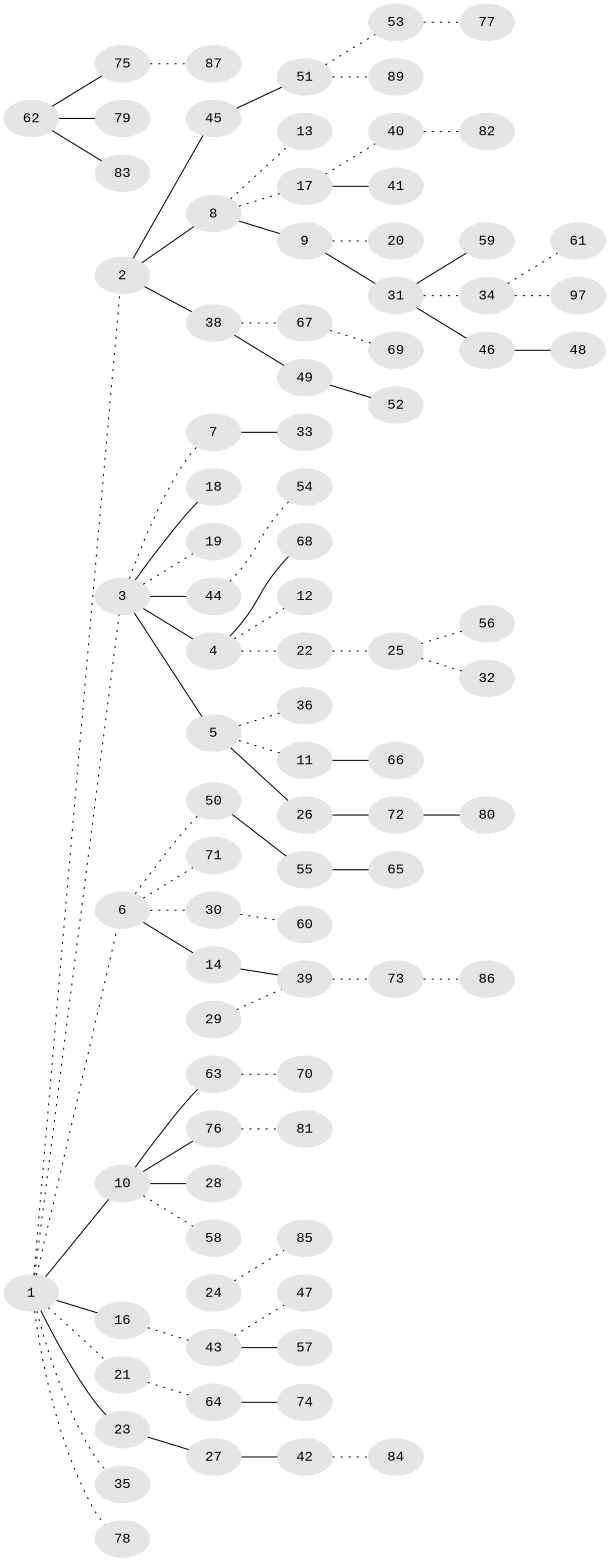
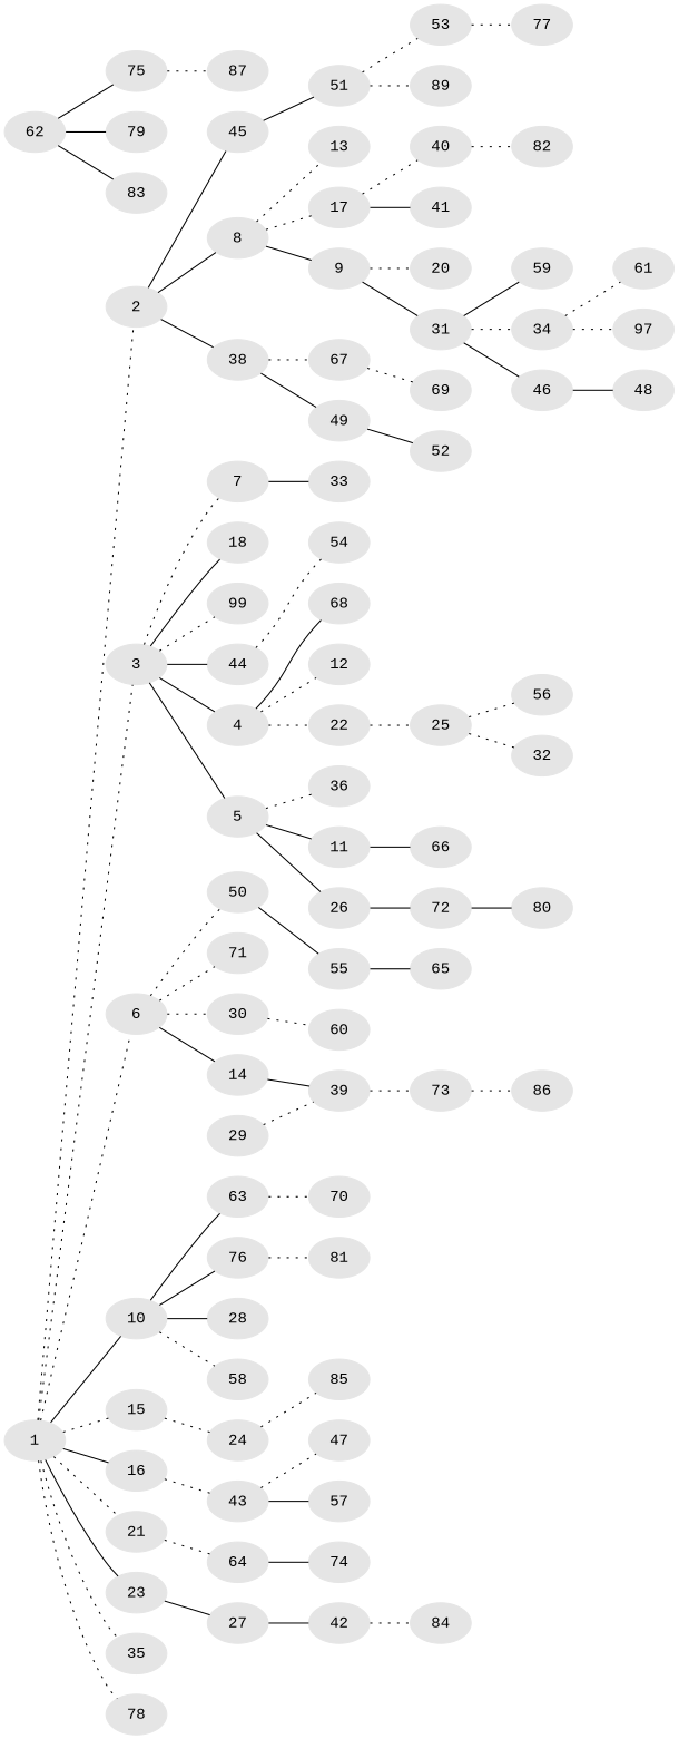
  graph {
    fontname="Liberation Mono"
    rankdir=LR
    node [color=gray90 fontname="Liberation Mono" style=filled]
    edge [fontname="Liberation Mono" style=dotted]
    1
    2
    3
    6
    10
+   15
    16
    21
    23
    35
    78
    8
    38
    45
    4
    5
    7
    18
-   19
+   19 [label=99]
    44
    14
    30
    50
    71
    28
    58
    63
    76
    24
    43
    64
    27
    9
    13
    17
    49
    67
    51
    12
    22
    68
    11
    26
    36
    33
    54
    25
    66
    72
    39
    60
    55
    20
    31
    40
    41
    34
    46
    59
    70
    81
    29
    85
    47
    57
    82
    74
    32
    56
    42
    80
    84
    73
    n74 [label=97]
    61
    48
    52
    69
    86
    53
    89
    65
    77
    62
    75
    79
    83
    87
    1 -- 2
    1 -- 3
    1 -- 6
    1 -- 10 [style=solid]
+   1 -- 15
    1 -- 16 [style=solid]
    1 -- 21
    1 -- 23 [style=solid]
    1 -- 35
    1 -- 78
    2 -- 8 [style=solid]
    2 -- 38 [style=solid]
    2 -- 45 [style=solid]
    3 -- 4 [style=solid]
    3 -- 5 [style=solid]
    3 -- 7
    3 -- 18 [style=solid]
    3 -- 19
    3 -- 44 [style=solid]
    6 -- 14 [style=solid]
    6 -- 30
    6 -- 50
    6 -- 71
    10 -- 28 [style=solid]
    10 -- 58
    10 -- 63 [style=solid]
    10 -- 76 [style=solid]
+   15 -- 24
    16 -- 43
    21 -- 64
    23 -- 27 [style=solid]
    8 -- 9 [style=solid]
    8 -- 13
    8 -- 17
    38 -- 49 [style=solid]
    38 -- 67
    45 -- 51 [style=solid]
    4 -- 12
    4 -- 22
    4 -- 68 [style=solid]
-   5 -- 11
+   5 -- 11 [style=solid]
    5 -- 26 [style=solid]
    5 -- 36
    7 -- 33 [style=solid]
    44 -- 54
    14 -- 39 [style=solid]
    30 -- 60
    50 -- 55 [style=solid]
    63 -- 70
    76 -- 81
    24 -- 85
    43 -- 47
    43 -- 57 [style=solid]
    64 -- 74 [style=solid]
    27 -- 42 [style=solid]
    9 -- 20
    9 -- 31 [style=solid]
    17 -- 40
    17 -- 41 [style=solid]
    49 -- 52 [style=solid]
    67 -- 69
    51 -- 53
    51 -- 89
    22 -- 25
    11 -- 66 [style=solid]
    26 -- 72 [style=solid]
    25 -- 32
    25 -- 56
    72 -- 80 [style=solid]
    39 -- 73
    55 -- 65 [style=solid]
    31 -- 34
    31 -- 46 [style=solid]
    31 -- 59 [style=solid]
    40 -- 82
    34 -- n74
    34 -- 61
    46 -- 48 [style=solid]
    29 -- 39
    42 -- 84
    73 -- 86
    53 -- 77
    62 -- 75 [style=solid]
    62 -- 79 [style=solid]
    62 -- 83 [style=solid]
    75 -- 87
  }
